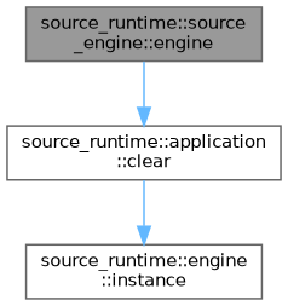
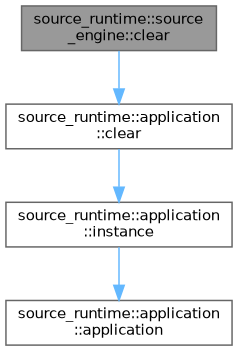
  digraph {
    rankdir=TB
    node [color=grey40 fillcolor=white fontname=Helvetica fontsize=10 shape=box style=filled]
    edge [color=steelblue1 fontname=Helvetica fontsize=10 labelfontname=Helvetica labelfontsize=10 style=solid]
-   n1 [color=gray40 fillcolor=grey60 fontcolor=black height=0.2 label="source_runtime::source\l_engine::engine" width=0.4]
+   n1 [color=gray40 fillcolor=grey60 fontcolor=black height=0.2 label="source_runtime::source\l_engine::clear" width=0.4]
    n2 [height=0.2 label="source_runtime::application\l::clear" width=0.4]
-   n3 [height=0.2 label="source_runtime::engine\l::instance" width=0.4]
+   n3 [height=0.2 label="source_runtime::application\l::instance" width=0.4]
+   n4 [height=0.2 label="source_runtime::application\l::application" width=0.4]
    n1 -> n2
    n2 -> n3
+   n3 -> n4
  }
